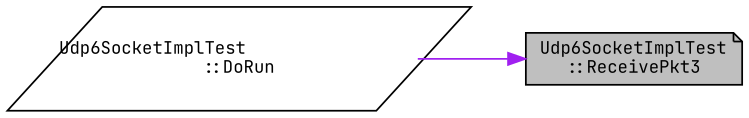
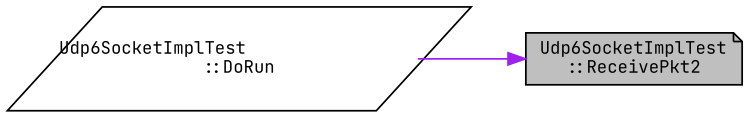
  digraph {
    rankdir=RL
    fontname="JetBrains Mono"
    node [color=black fontname="JetBrains Mono" fontsize=10 style=filled]
-   n1 [fillcolor=grey75 fontcolor=black height=0.2 label="Udp6SocketImplTest\l::ReceivePkt3" shape=note width=0.4]
+   n1 [fillcolor=grey75 fontcolor=black height=0.2 label="Udp6SocketImplTest\l::ReceivePkt2" shape=note width=0.4]
    n2 [fillcolor=white height=0.2 label="Udp6SocketImplTest\l::DoRun" shape=parallelogram width=0.4]
    n1 -> n2 [color=purple dir=back fontname="JetBrains Mono" fontsize=10 labelfontname=Helvetica labelfontsize=10 style=solid]
  }
